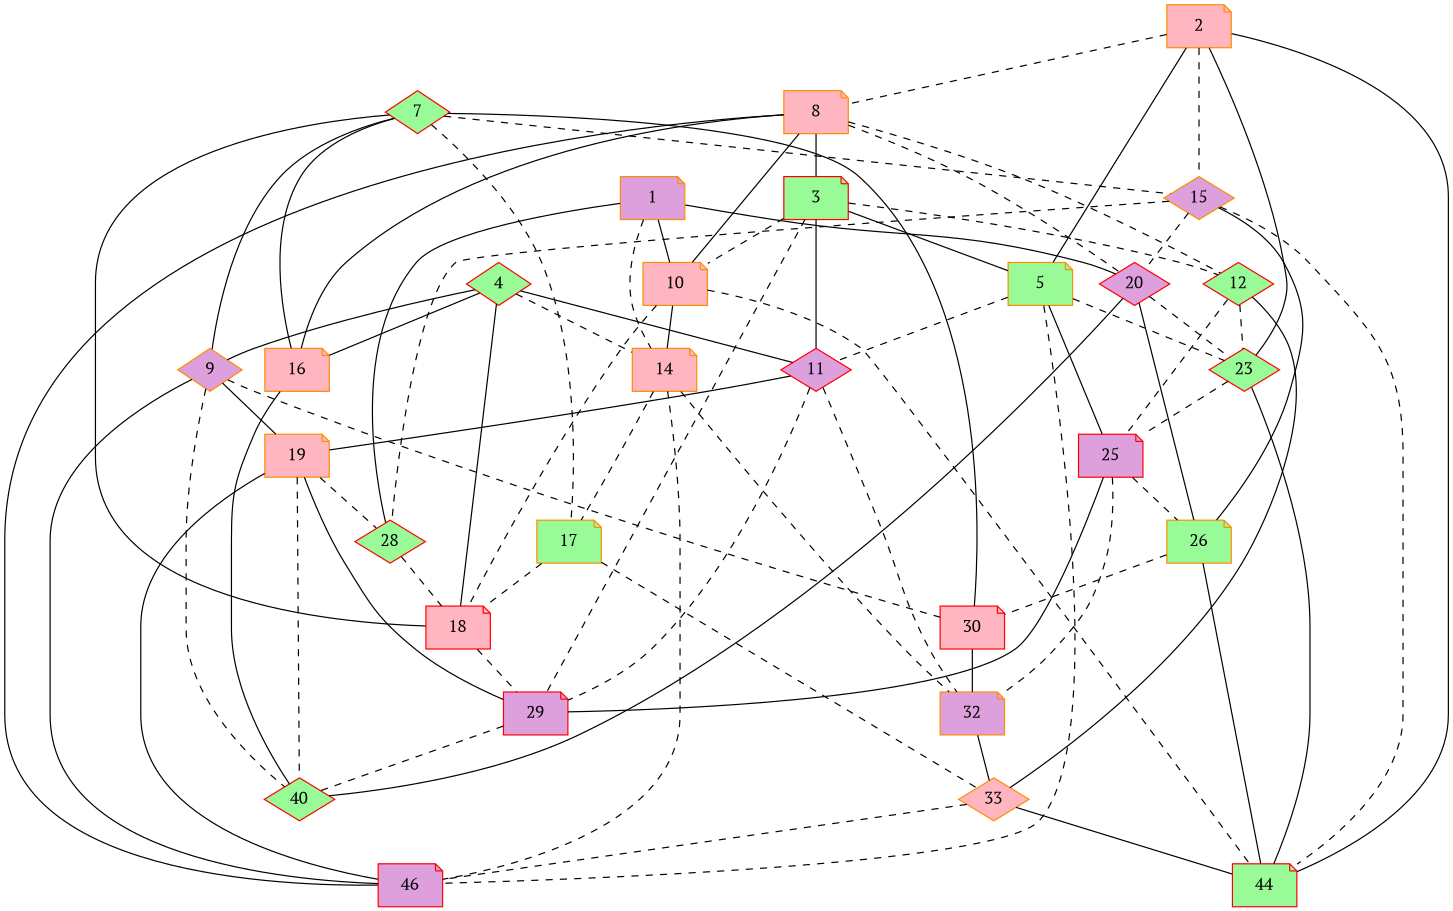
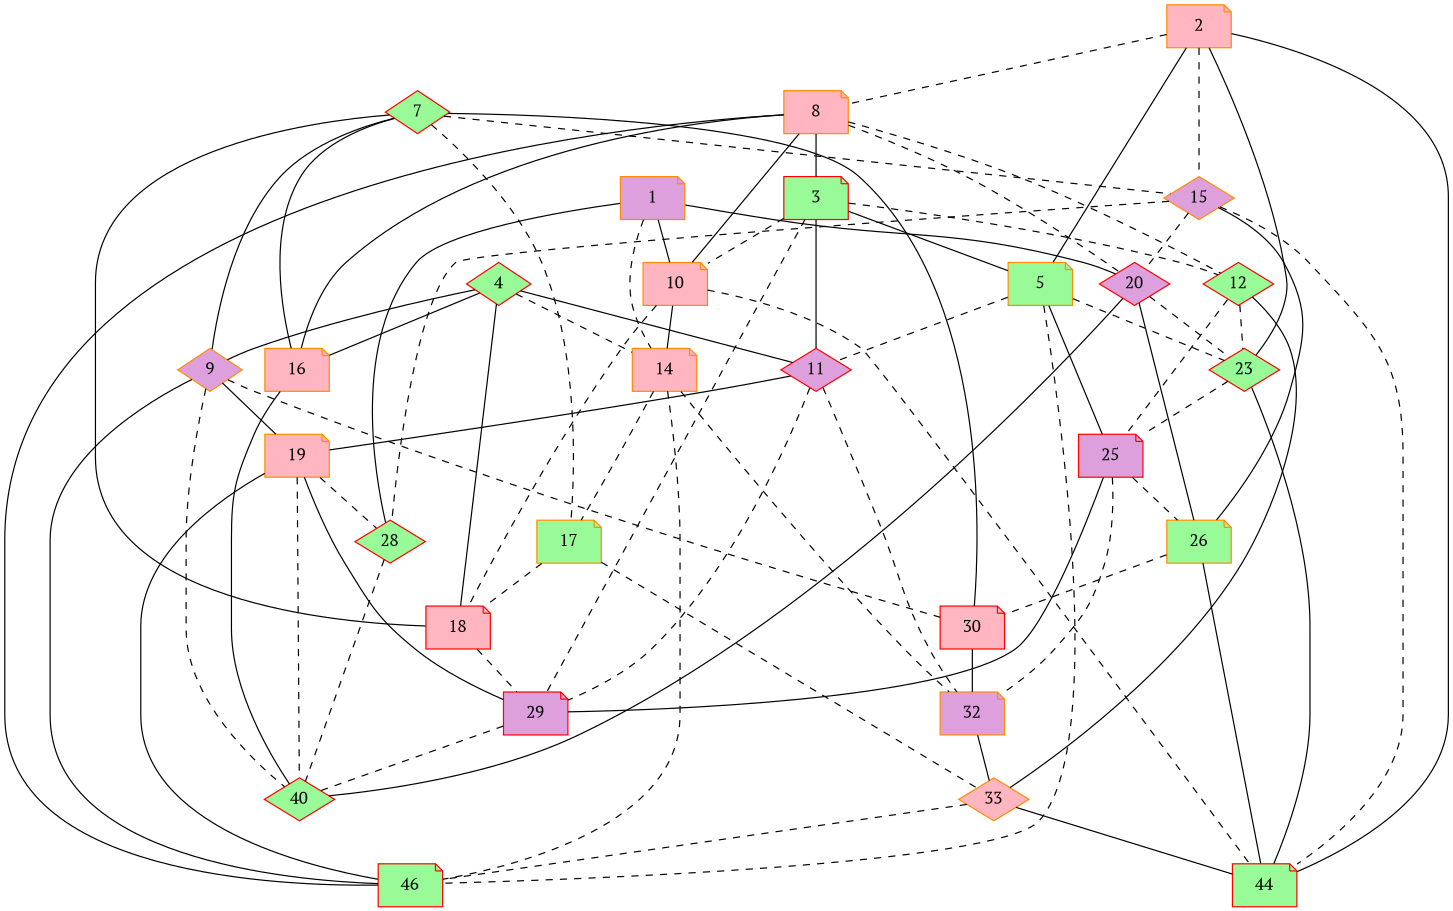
  graph {
    fontname="PT Serif"
    node [color=red fillcolor=palegreen fontname="PT Serif" shape=note style=filled]
    edge [fontname="PT Serif" style=dashed]
    10 [color=darkorange fillcolor=lightpink super="+43"]
    14 [color=darkorange fillcolor=lightpink super="+38"]
    44 [super="+52"]
    18 [fillcolor=lightpink super="+51"]
    1 [color=darkorange fillcolor=plum]
    20 [fillcolor=plum shape=diamond super="+24"]
    28 [shape=diamond]
-   46 [fillcolor=plum super="+49"]
+   46 [super="+49"]
    17 [color=darkorange]
    32 [color=darkorange fillcolor=plum super="+37"]
    23 [shape=diamond super="+27"]
    40 [shape=diamond super="+41"]
    26 [color=darkorange]
    2 [color=darkorange fillcolor=lightpink super="+6"]
    5 [color=darkorange super="+13"]
    8 [color=darkorange fillcolor=lightpink super="+31"]
    15 [color=darkorange fillcolor=plum shape=diamond super="+21"]
    3 [super="+35"]
    11 [fillcolor=plum shape=diamond super="+50"]
    12 [shape=diamond super="+36"]
    29 [fillcolor=plum super="+42"]
    25 [fillcolor=plum super="+34"]
    16 [color=darkorange fillcolor=lightpink]
    19 [color=darkorange fillcolor=lightpink super="+22"]
    33 [color=darkorange fillcolor=lightpink shape=diamond super="+48"]
    4 [shape=diamond super="+47"]
    9 [color=darkorange fillcolor=plum shape=diamond super="+39"]
    30 [fillcolor=lightpink]
    7 [shape=diamond super="+45"]
    10 -- 14 [style=solid]
    10 -- 44
    10 -- 18
    14 -- 46
    14 -- 17
    14 -- 32
    18 -- 29
    1 -- 10 [style=solid]
    1 -- 14
    1 -- 20 [style=solid]
    1 -- 28 [style=solid]
    20 -- 23
    20 -- 40 [style=solid]
    20 -- 26 [style=solid]
-   28 -- 18
+   28 -- 40
    17 -- 18
    17 -- 33
    32 -- 33 [style=solid]
    23 -- 44 [style=solid]
    23 -- 25
    26 -- 44 [style=solid]
    26 -- 30
    2 -- 44 [style=solid]
    2 -- 23 [style=solid]
    2 -- 5 [style=solid]
    2 -- 8
    2 -- 15
    5 -- 46
    5 -- 23
    5 -- 11
    5 -- 25 [style=solid]
    8 -- 10 [style=solid]
    8 -- 20
    8 -- 46 [style=solid]
    8 -- 3 [style=solid]
    8 -- 12
    8 -- 16 [style=solid]
    15 -- 44
    15 -- 20
    15 -- 28
    15 -- 26 [style=solid]
    3 -- 10
    3 -- 5 [style=solid]
    3 -- 11 [style=solid]
    3 -- 12
    3 -- 29
    11 -- 32
    11 -- 29
    11 -- 19 [style=solid]
    12 -- 23
    12 -- 25
    12 -- 33 [style=solid weight=2]
    29 -- 40
    25 -- 32
    25 -- 26
    25 -- 29 [style=solid]
    16 -- 40 [style=solid]
    19 -- 28
    19 -- 46 [style=solid]
    19 -- 40
    19 -- 29 [style=solid]
    33 -- 44 [style=solid]
    33 -- 46
    4 -- 14
    4 -- 18 [style=solid weight=2]
    4 -- 11 [style=solid]
    4 -- 16 [style=solid]
    4 -- 9 [style=solid]
    9 -- 46 [style=solid]
    9 -- 40
    9 -- 19 [style=solid]
    9 -- 30
    30 -- 32 [style=solid]
    7 -- 18 [style=solid]
    7 -- 17
    7 -- 15
    7 -- 16 [style=solid]
    7 -- 9 [style=solid]
    7 -- 30 [style=solid]
  }
